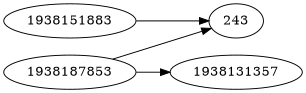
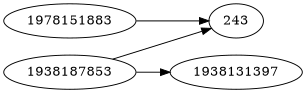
  strict digraph {
    rankdir=LR
-   1938151883
+   1938151883 [label=1978151883]
    243
    1938187853
-   1938131357
+   1938131357 [label=1938131397]
    1938151883 -> 243
    1938187853 -> 243
    1938187853 -> 1938131357
  }
